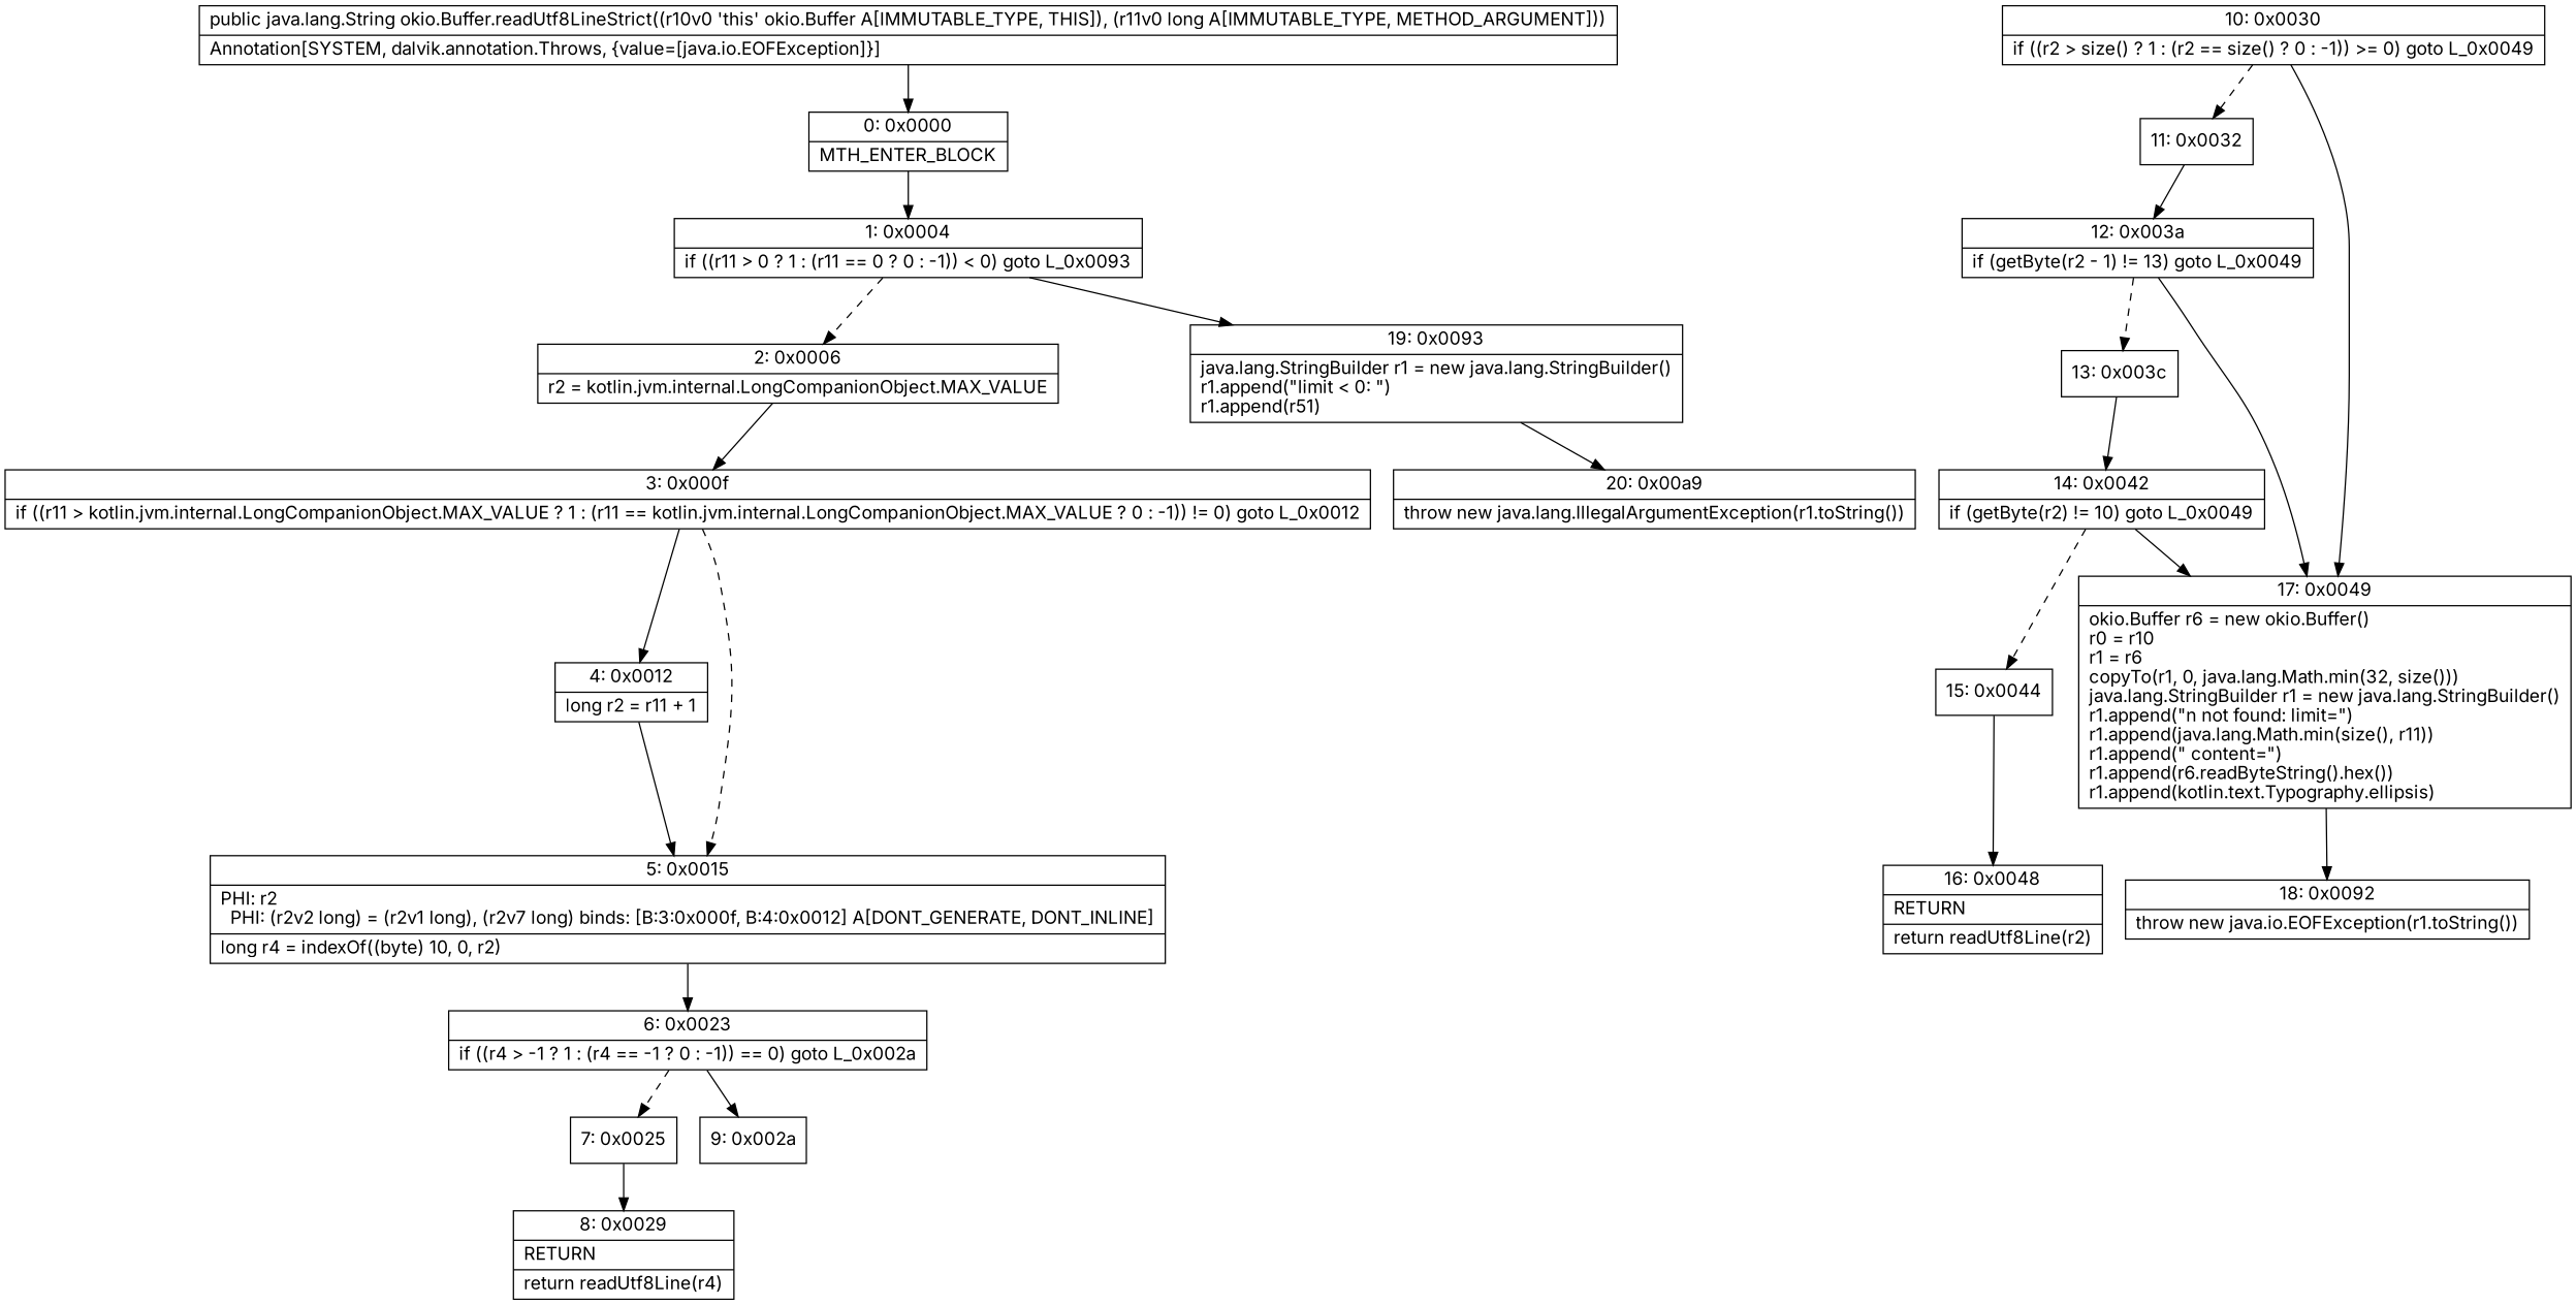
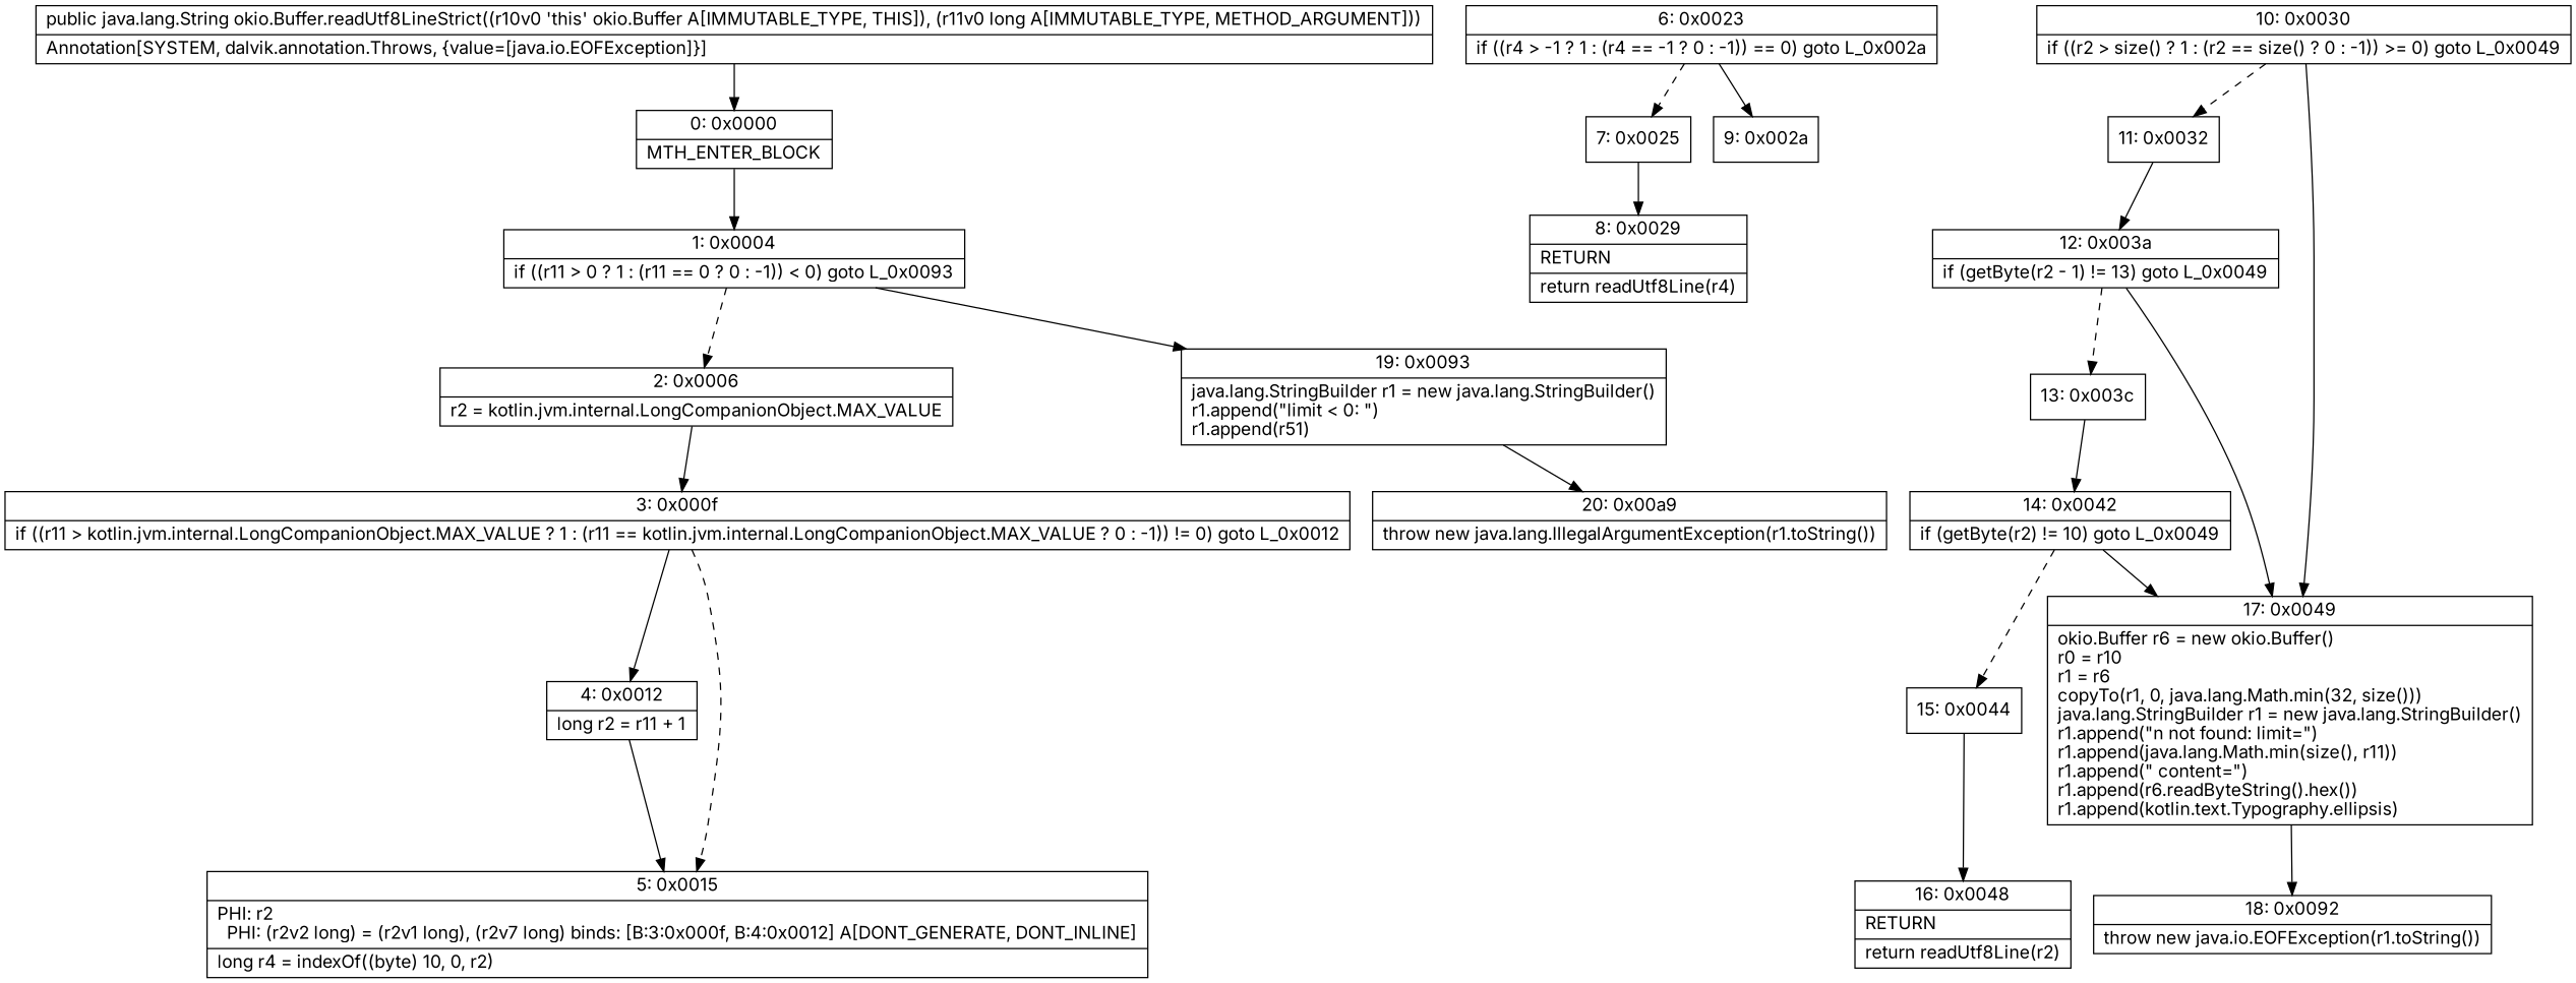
  digraph {
    fontname=Inter
    node [fontname=Inter shape=record]
    edge [fontname=Inter]
    n1 [label="{0\:\ 0x0000|MTH_ENTER_BLOCK\l}"]
    n2 [label="{1\:\ 0x0004|if ((r11 \> 0 ? 1 : (r11 == 0 ? 0 : \-1)) \< 0) goto L_0x0093\l}"]
    n3 [label="{2\:\ 0x0006|r2 = kotlin.jvm.internal.LongCompanionObject.MAX_VALUE\l}"]
    n4 [label="{19\:\ 0x0093|java.lang.StringBuilder r1 = new java.lang.StringBuilder()\lr1.append(\"limit \< 0: \")\lr1.append(r51)\l}"]
    n5 [label="{3\:\ 0x000f|if ((r11 \> kotlin.jvm.internal.LongCompanionObject.MAX_VALUE ? 1 : (r11 == kotlin.jvm.internal.LongCompanionObject.MAX_VALUE ? 0 : \-1)) != 0) goto L_0x0012\l}"]
    n6 [label="{20\:\ 0x00a9|throw new java.lang.IllegalArgumentException(r1.toString())\l}"]
    n7 [label="{4\:\ 0x0012|long r2 = r11 + 1\l}"]
    n8 [label="{5\:\ 0x0015|PHI: r2 \l  PHI: (r2v2 long) = (r2v1 long), (r2v7 long) binds: [B:3:0x000f, B:4:0x0012] A[DONT_GENERATE, DONT_INLINE]\l|long r4 = indexOf((byte) 10, 0, r2)\l}"]
    n9 [label="{6\:\ 0x0023|if ((r4 \> \-1 ? 1 : (r4 == \-1 ? 0 : \-1)) == 0) goto L_0x002a\l}"]
    n10 [label="{7\:\ 0x0025}"]
    n11 [label="{9\:\ 0x002a}"]
    n12 [label="{8\:\ 0x0029|RETURN\l|return readUtf8Line(r4)\l}"]
    n13 [label="{10\:\ 0x0030|if ((r2 \> size() ? 1 : (r2 == size() ? 0 : \-1)) \>= 0) goto L_0x0049\l}"]
    n14 [label="{11\:\ 0x0032}"]
    n15 [label="{17\:\ 0x0049|okio.Buffer r6 = new okio.Buffer()\lr0 = r10\lr1 = r6\lcopyTo(r1, 0, java.lang.Math.min(32, size()))\ljava.lang.StringBuilder r1 = new java.lang.StringBuilder()\lr1.append(\"n not found: limit=\")\lr1.append(java.lang.Math.min(size(), r11))\lr1.append(\" content=\")\lr1.append(r6.readByteString().hex())\lr1.append(kotlin.text.Typography.ellipsis)\l}"]
    n16 [label="{12\:\ 0x003a|if (getByte(r2 \- 1) != 13) goto L_0x0049\l}"]
    n17 [label="{18\:\ 0x0092|throw new java.io.EOFException(r1.toString())\l}"]
    n18 [label="{13\:\ 0x003c}"]
    n19 [label="{14\:\ 0x0042|if (getByte(r2) != 10) goto L_0x0049\l}"]
    n20 [label="{15\:\ 0x0044}"]
    n21 [label="{16\:\ 0x0048|RETURN\l|return readUtf8Line(r2)\l}"]
    n22 [label="{public java.lang.String okio.Buffer.readUtf8LineStrict((r10v0 'this' okio.Buffer A[IMMUTABLE_TYPE, THIS]), (r11v0 long A[IMMUTABLE_TYPE, METHOD_ARGUMENT]))  | Annotation[SYSTEM, dalvik.annotation.Throws, \{value=[java.io.EOFException]\}]\l}"]
    n1 -> n2
    n2 -> n3 [style=dashed]
    n2 -> n4
    n3 -> n5
    n4 -> n6
    n5 -> n7
    n5 -> n8 [style=dashed]
    n7 -> n8
-   n8 -> n9
    n9 -> n10 [style=dashed]
    n9 -> n11
    n10 -> n12
    n13 -> n14 [style=dashed]
    n13 -> n15
    n14 -> n16
    n15 -> n17
    n16 -> n15
    n16 -> n18 [style=dashed]
    n18 -> n19
    n19 -> n15
    n19 -> n20 [style=dashed]
    n20 -> n21
    n22 -> n1
  }
